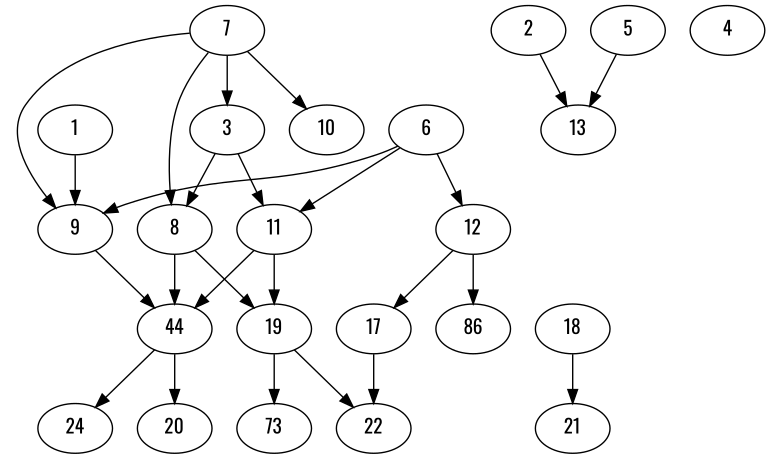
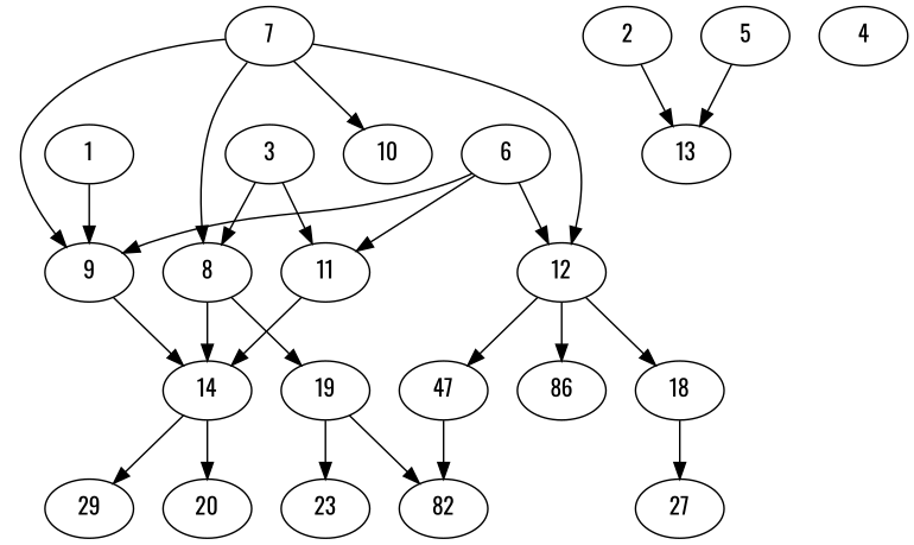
  digraph {
    fontname=Oswald
    node [alpha=0.11 fontname=Oswald]
    edge [fontname=Oswald]
    1 [alpha=0.18 expect_size=32141520113328193536]
    9 [alpha=0.10 expect_size=63123663005562175488]
-   14 [expect_size=7547021140041434 label=44]
+   14 [expect_size=7547021140041434]
    20 [alpha=0.08 expect_size=322566022752115]
-   24 [alpha=0.17 expect_size=291163395374639808]
+   24 [alpha=0.17 expect_size=291163395374639808 label=29]
    2 [alpha=0.05 expect_size=245099288068096000000]
    13 [alpha=0.06 expect_size=18135654806770784]
    18 [expect_size=1438727040545058]
-   21 [alpha=0.06 expect_size=87291200891984543744]
+   21 [alpha=0.06 expect_size=87291200891984543744 label=27]
    3 [alpha=0.08 expect_size=4628108670934016]
    8 [alpha=0.05 expect_size=4241361307615680]
    11 [alpha=0.01 expect_size=215005271388567109632]
    19 [alpha=0.14 expect_size=2041846970877326]
-   22 [alpha=0.09 expect_size=1611504095245748]
-   23 [alpha=0.03 expect_size=231971836491988992000 label=73]
+   22 [alpha=0.09 expect_size=1611504095245748 label=82]
+   23 [alpha=0.03 expect_size=231971836491988992000]
    4 [alpha=0.17 expect_size=566665047373908]
    5 [alpha=0.13 expect_size=21816621211387428864]
    6 [alpha=0.18 expect_size=556431120778919936]
    12 [expect_size=736773807330796]
    n20 [alpha=0.16 expect_size=1324725135806561 label=86]
-   17 [alpha=0.15 expect_size=29017948150171544]
+   17 [alpha=0.15 expect_size=29017948150171544 label=47]
    7 [alpha=0.09 expect_size=197808803228636151808]
    10 [alpha=0.02 expect_size=46991443343966208000]
    1 -> 9
    9 -> 14
    14 -> 20
    14 -> 24
    2 -> 13
    18 -> 21
    3 -> 8
    3 -> 11
    8 -> 14
    8 -> 19
    11 -> 14
-   11 -> 19
    19 -> 22
    19 -> 23
    5 -> 13
    6 -> 9
    6 -> 11
    6 -> 12
+   12 -> 18
    12 -> n20
    12 -> 17
    17 -> 22
    7 -> 9
    7 -> 8
-   7 -> 3
+   7 -> 12
    7 -> 10
  }
